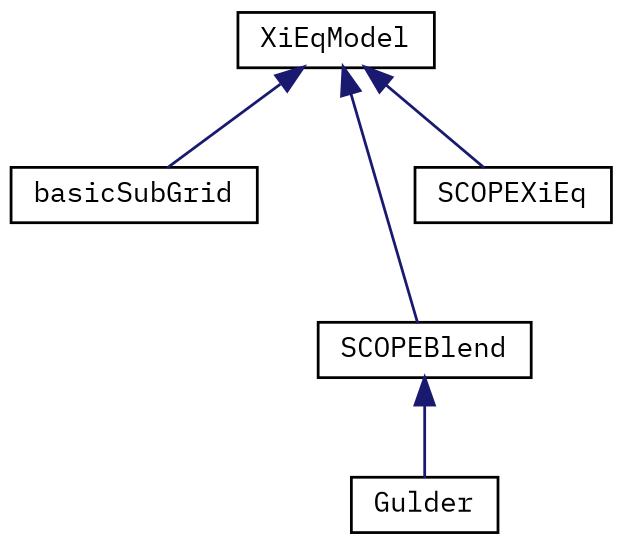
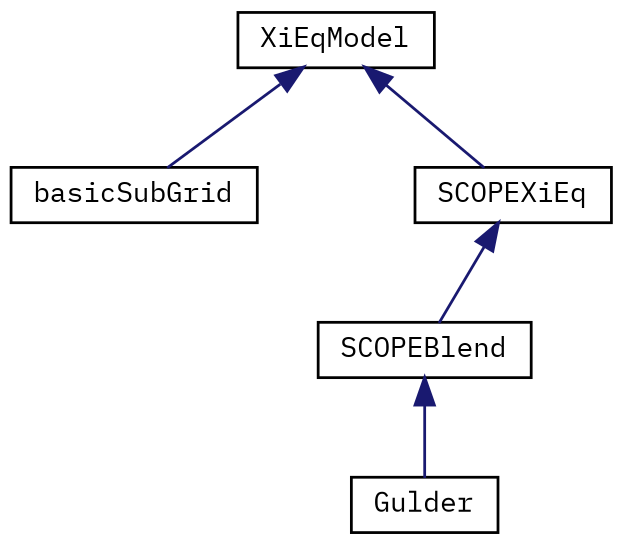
  digraph {
    fontname="IBM Plex Mono"
    rankdir=TB
    node [color=black fontname="IBM Plex Mono" fontsize=10 shape=record]
    edge [color=midnightblue dir=back fontname="IBM Plex Mono" fontsize=10 labelfontname=FreeSans labelfontsize=10 style=solid]
    n1 [height=0.2 label=XiEqModel width=0.4]
    n2 [height=0.2 label=basicSubGrid width=0.4]
    n3 [height=0.2 label=SCOPEBlend width=0.4]
    n4 [height=0.2 label=SCOPEXiEq width=0.4]
    n5 [height=0.2 label=Gulder width=0.4]
    n1 -> n2
-   n1 -> n3
+   n4 -> n3
    n1 -> n4
    n3 -> n5
  }
